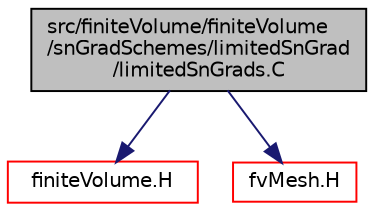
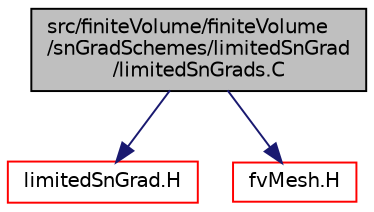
  digraph {
    node [color=red fontname=Helvetica fontsize=10 shape=record]
    edge [color=midnightblue fontname=Helvetica fontsize=10 labelfontname=Helvetica labelfontsize=10 style=solid]
    n1 [color=black fillcolor=grey75 fontcolor=black height=0.2 label="src/finiteVolume/finiteVolume\l/snGradSchemes/limitedSnGrad\l/limitedSnGrads.C" style=filled width=0.4]
-   n2 [height=0.2 label="finiteVolume.H" width=0.4]
+   n2 [height=0.2 label="limitedSnGrad.H" width=0.4]
    n3 [height=0.2 label="fvMesh.H" width=0.4]
    n1 -> n2
    n1 -> n3
  }
